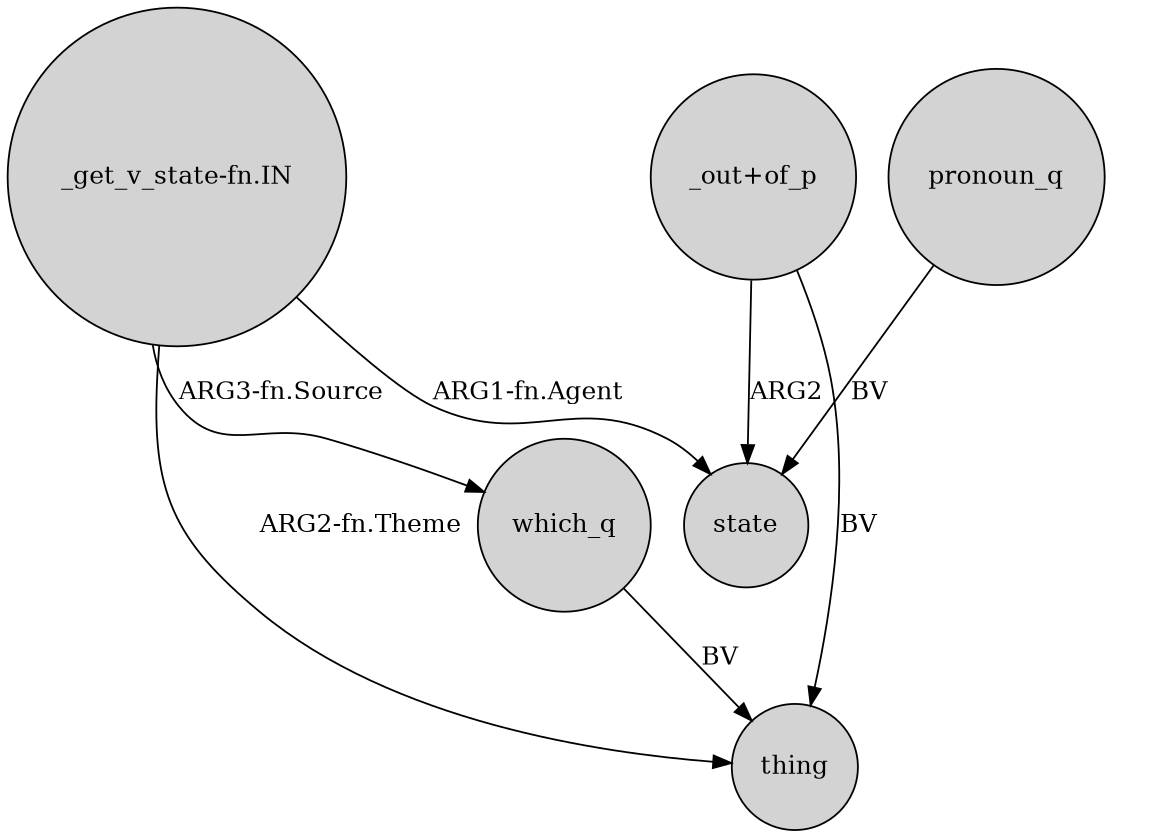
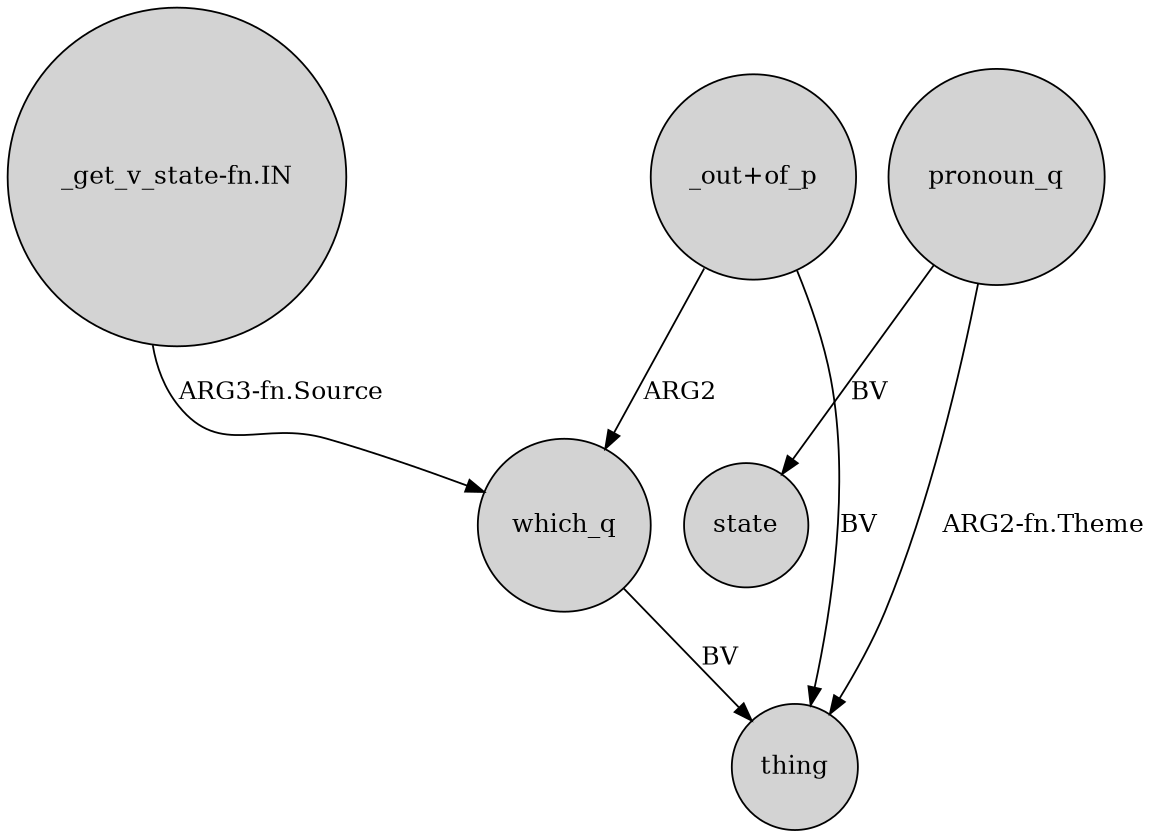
  digraph {
    node [shape=circle style=filled]
    "_get_v_state-fn.IN"
    thing
    n3 [label=state]
    which_q
    "_out+of_p"
    pronoun_q
-   "_get_v_state-fn.IN" -> thing [label="ARG2-fn.Theme"]
-   "_get_v_state-fn.IN" -> n3 [label="ARG1-fn.Agent"]
+   pronoun_q -> thing [label="ARG2-fn.Theme"]
    "_get_v_state-fn.IN" -> which_q [label="ARG3-fn.Source"]
    which_q -> thing [label=BV]
    "_out+of_p" -> thing [label=BV]
-   "_out+of_p" -> n3 [label=ARG2]
+   "_out+of_p" -> which_q [label=ARG2]
    pronoun_q -> n3 [label=BV]
  }
